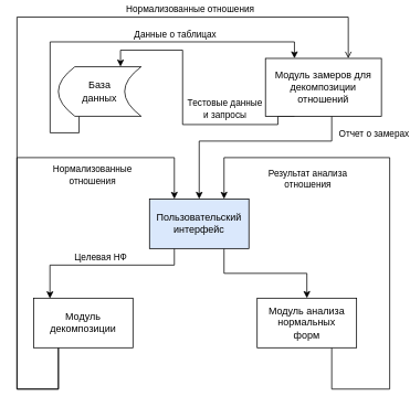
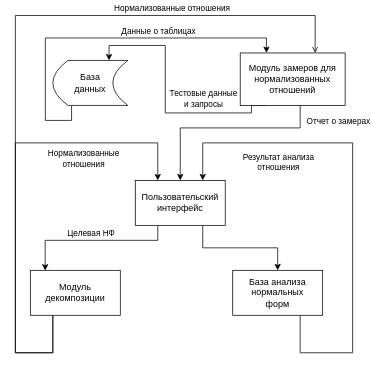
  <mxCell id="0" />
  <mxCell id="1" parent="0" />
  <mxCell id="2" style="edgeStyle=orthogonalEdgeStyle;rounded=0;orthogonalLoop=1;jettySize=auto;html=1;entryX=0.5;entryY=0;entryDx=0;entryDy=0;exitX=0.75;exitY=1;exitDx=0;exitDy=0;" edge="1" parent="1" source="5" target="8"><mxGeometry relative="1" as="geometry" /></mxCell>
  <mxCell id="3" style="edgeStyle=orthogonalEdgeStyle;rounded=0;orthogonalLoop=1;jettySize=auto;html=1;entryX=0.165;entryY=0.005;entryDx=0;entryDy=0;entryPerimeter=0;exitX=0.25;exitY=1;exitDx=0;exitDy=0;" edge="1" parent="1" source="5" target="12"><mxGeometry relative="1" as="geometry"><Array as="points"><mxPoint x="210" y="320" /><mxPoint x="60" y="320" /></Array></mxGeometry></mxCell>
  <mxCell id="4" value="Целевая НФ" style="edgeLabel;html=1;align=center;verticalAlign=middle;resizable=0;points=[];" vertex="1" connectable="0" parent="3"><mxGeometry x="-0.105" y="-1" relative="1" as="geometry"><mxPoint x="-16" y="-9" as="offset" /></mxGeometry></mxCell>
- <mxCell id="5" value="Пользовательский&lt;div&gt;интерфейс&lt;/div&gt;" style="rounded=0;whiteSpace=wrap;html=1;fillColor=#dae8fc;" vertex="1" parent="1"><mxGeometry x="180" y="240" width="120" height="60" as="geometry" /></mxCell>
+ <mxCell id="5" value="Пользовательский&lt;div&gt;интерфейс&lt;/div&gt;" style="rounded=0;whiteSpace=wrap;html=1;" vertex="1" parent="1"><mxGeometry x="180" y="240" width="120" height="60" as="geometry" /></mxCell>
  <mxCell id="6" style="edgeStyle=orthogonalEdgeStyle;rounded=0;orthogonalLoop=1;jettySize=auto;html=1;entryX=0.75;entryY=0;entryDx=0;entryDy=0;exitX=0.75;exitY=1;exitDx=0;exitDy=0;" edge="1" parent="1" source="8" target="5"><mxGeometry relative="1" as="geometry"><mxPoint x="390" y="440" as="sourcePoint" /><mxPoint x="470" y="150" as="targetPoint" /><Array as="points"><mxPoint x="400" y="470" /><mxPoint x="470" y="470" /><mxPoint x="470" y="190" /><mxPoint x="270" y="190" /></Array></mxGeometry></mxCell>
  <mxCell id="7" value="Результат анализа&lt;div&gt;отношения&lt;/div&gt;" style="edgeLabel;html=1;align=center;verticalAlign=middle;resizable=0;points=[];" vertex="1" connectable="0" parent="6"><mxGeometry x="-0.059" y="-1" relative="1" as="geometry"><mxPoint x="-101" y="-69" as="offset" /></mxGeometry></mxCell>
- <mxCell id="8" value="Модуль анализа нормальных&lt;div&gt;форм&lt;/div&gt;" style="rounded=0;whiteSpace=wrap;html=1;" vertex="1" parent="1"><mxGeometry x="310" y="360" width="120" height="60" as="geometry" /></mxCell>
+ <mxCell id="8" value="База анализа нормальных&lt;div&gt;форм&lt;/div&gt;" style="rounded=0;whiteSpace=wrap;html=1;" vertex="1" parent="1"><mxGeometry x="310" y="360" width="120" height="60" as="geometry" /></mxCell>
  <mxCell id="9" style="edgeStyle=orthogonalEdgeStyle;rounded=0;orthogonalLoop=1;jettySize=auto;html=1;entryX=0.25;entryY=0;entryDx=0;entryDy=0;exitX=0.25;exitY=1;exitDx=0;exitDy=0;" edge="1" parent="1" source="12" target="5"><mxGeometry relative="1" as="geometry"><Array as="points"><mxPoint x="70" y="470" /><mxPoint x="20" y="470" /><mxPoint x="20" y="190" /><mxPoint x="210" y="190" /></Array></mxGeometry></mxCell>
  <mxCell id="10" style="edgeStyle=orthogonalEdgeStyle;rounded=0;orthogonalLoop=1;jettySize=auto;html=1;exitX=0.25;exitY=1;exitDx=0;exitDy=0;endArrow=open;" edge="1" parent="1" source="12" target="15"><mxGeometry relative="1" as="geometry"><Array as="points"><mxPoint x="70" y="470" /><mxPoint x="20" y="470" /><mxPoint x="20" y="20" /><mxPoint x="420" y="20" /></Array></mxGeometry></mxCell>
  <mxCell id="11" value="Нормализованные отношения" style="edgeLabel;html=1;align=center;verticalAlign=middle;resizable=0;points=[];" vertex="1" connectable="0" parent="10"><mxGeometry x="0.585" y="2" relative="1" as="geometry"><mxPoint x="-35" y="-8" as="offset" /></mxGeometry></mxCell>
  <mxCell id="12" value="Модуль декомпозиции" style="rounded=0;whiteSpace=wrap;html=1;" vertex="1" parent="1"><mxGeometry x="40" y="360" width="120" height="60" as="geometry" /></mxCell>
  <mxCell id="13" style="edgeStyle=orthogonalEdgeStyle;rounded=0;orthogonalLoop=1;jettySize=auto;html=1;entryX=0.5;entryY=0;entryDx=0;entryDy=0;" edge="1" parent="1" source="15" target="5"><mxGeometry relative="1" as="geometry"><Array as="points"><mxPoint x="400" y="170" /><mxPoint x="240" y="170" /></Array></mxGeometry></mxCell>
  <mxCell id="14" style="edgeStyle=orthogonalEdgeStyle;rounded=0;orthogonalLoop=1;jettySize=auto;html=1;exitX=0.25;exitY=1;exitDx=0;exitDy=0;entryX=0.75;entryY=0;entryDx=0;entryDy=0;" edge="1" parent="1" source="15" target="18"><mxGeometry relative="1" as="geometry"><Array as="points"><mxPoint x="335" y="140" /><mxPoint x="335" y="150" /><mxPoint x="220" y="150" /><mxPoint x="220" y="60" /><mxPoint x="145" y="60" /></Array></mxGeometry></mxCell>
- <mxCell id="15" value="Модуль замеров для декомпозиции отношений" style="rounded=0;whiteSpace=wrap;html=1;" vertex="1" parent="1"><mxGeometry x="320" y="70" width="140" height="70" as="geometry" /></mxCell>
+ <mxCell id="15" value="Модуль замеров для нормализованных отношений" style="rounded=0;whiteSpace=wrap;html=1;" vertex="1" parent="1"><mxGeometry x="320" y="70" width="140" height="70" as="geometry" /></mxCell>
  <mxCell id="16" style="edgeStyle=orthogonalEdgeStyle;rounded=0;orthogonalLoop=1;jettySize=auto;html=1;entryX=0.25;entryY=0;entryDx=0;entryDy=0;exitX=0.25;exitY=1;exitDx=0;exitDy=0;" edge="1" parent="1" source="18" target="15"><mxGeometry relative="1" as="geometry"><Array as="points"><mxPoint x="95" y="160" /><mxPoint x="60" y="160" /><mxPoint x="60" y="50" /><mxPoint x="355" y="50" /></Array></mxGeometry></mxCell>
  <mxCell id="17" value="Данные о таблицах" style="edgeLabel;html=1;align=center;verticalAlign=middle;resizable=0;points=[];" vertex="1" connectable="0" parent="16"><mxGeometry x="0.268" y="1" relative="1" as="geometry"><mxPoint x="11" y="-9" as="offset" /></mxGeometry></mxCell>
  <mxCell id="18" value="База&lt;div&gt;данных&lt;/div&gt;" style="shape=dataStorage;whiteSpace=wrap;html=1;fixedSize=1;" vertex="1" parent="1"><mxGeometry x="70" y="80" width="100" height="60" as="geometry" /></mxCell>
  <mxCell id="19" value="Нормализованные&lt;div&gt;отношения&lt;/div&gt;" style="edgeLabel;html=1;align=center;verticalAlign=middle;resizable=0;points=[];" vertex="1" connectable="0" parent="1"><mxGeometry x="110" y="210" as="geometry" /></mxCell>
  <mxCell id="20" value="Отчет о замерах" style="edgeLabel;html=1;align=center;verticalAlign=middle;resizable=0;points=[];" vertex="1" connectable="0" parent="1"><mxGeometry x="450" y="160" as="geometry" /></mxCell>
  <mxCell id="21" value="Тестовые данные&lt;div&gt;и запросы&lt;/div&gt;" style="edgeLabel;html=1;align=center;verticalAlign=middle;resizable=0;points=[];" vertex="1" connectable="0" parent="1"><mxGeometry x="270" y="130" as="geometry" /></mxCell>
